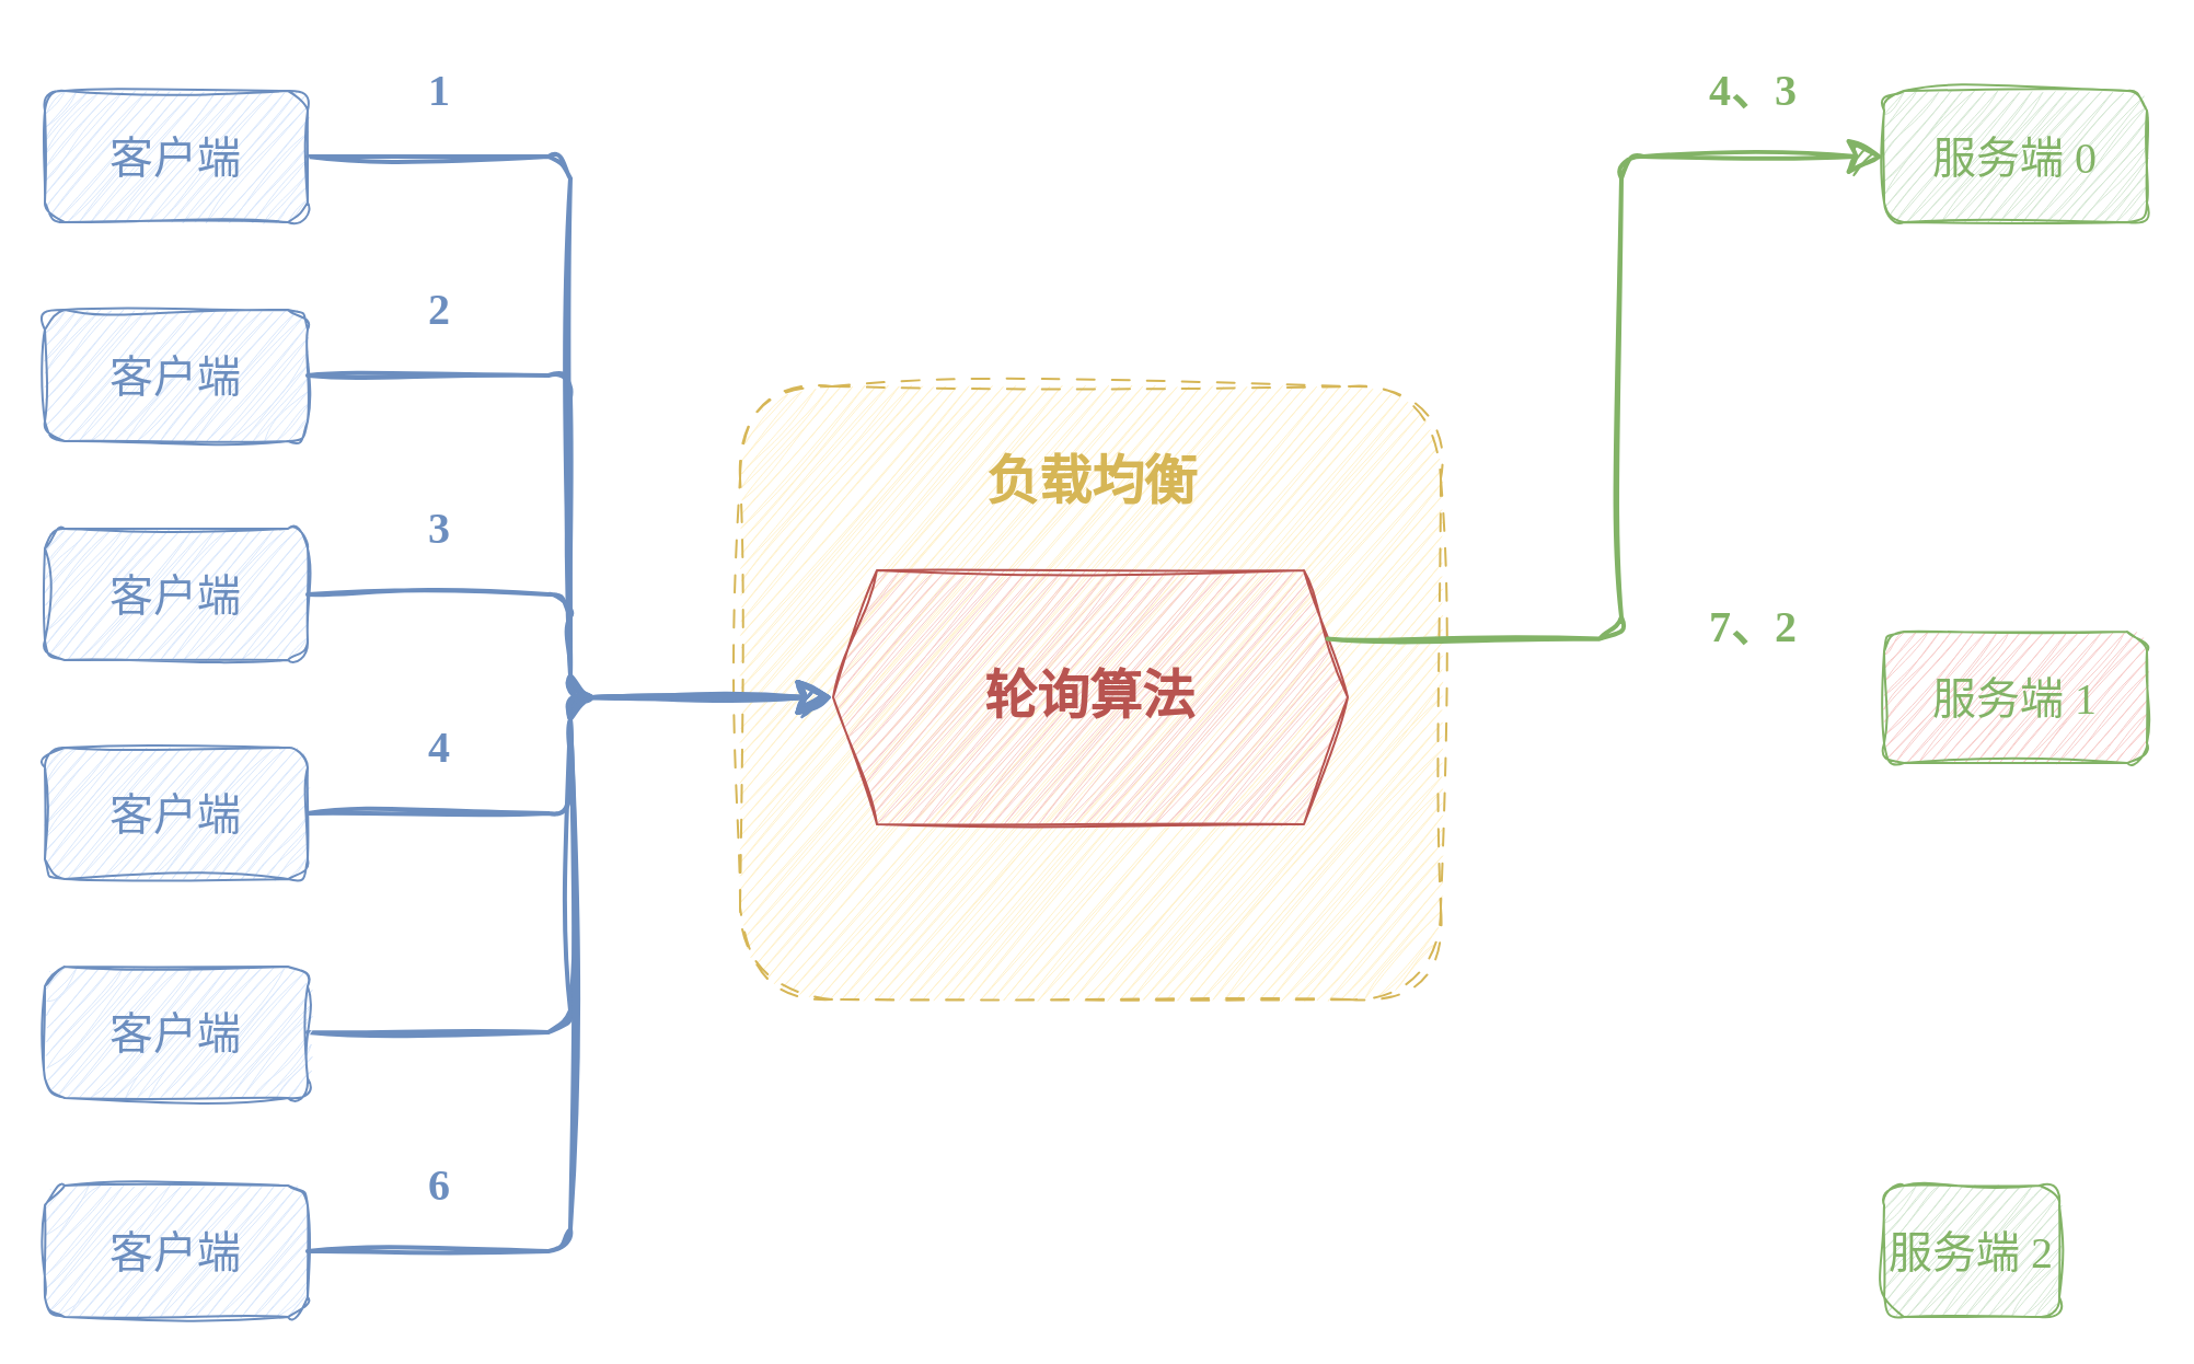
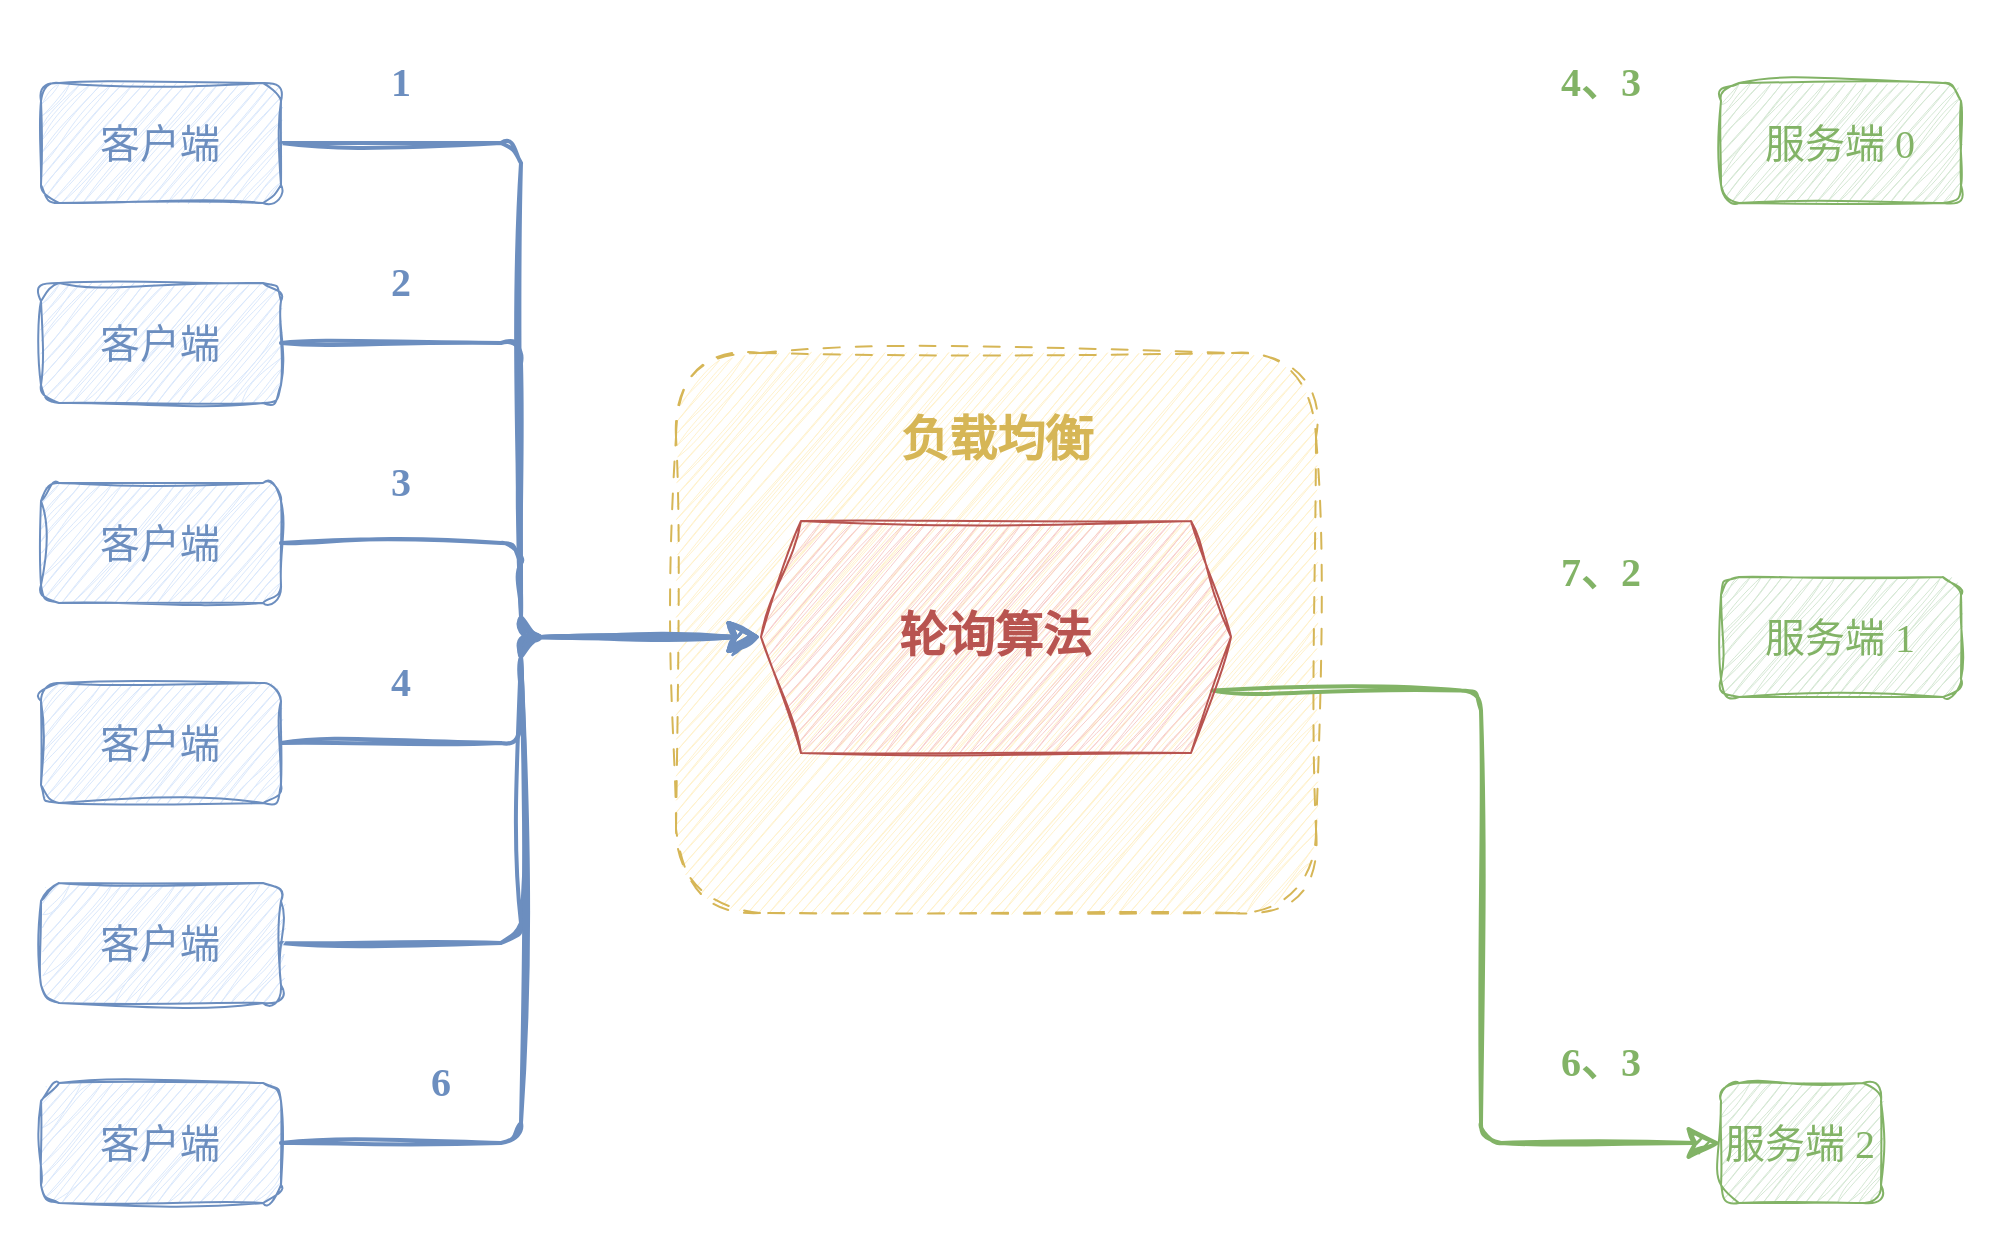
  <mxCell id="0" />
  <mxCell id="1" parent="0" />
  <mxCell id="2" value="" style="rounded=1;whiteSpace=wrap;html=1;sketch=1;hachureGap=4;jiggle=2;curveFitting=1;fontFamily=Comic Sans MS;fontSize=20;fillColor=#fff2cc;strokeColor=#d6b656;dashed=1;dashPattern=8 8;" parent="1" vertex="1"><mxGeometry x="337.5" y="176" width="320" height="280" as="geometry" /></mxCell>
  <mxCell id="3" style="edgeStyle=orthogonalEdgeStyle;sketch=1;hachureGap=4;jiggle=2;curveFitting=1;orthogonalLoop=1;jettySize=auto;html=1;exitX=1;exitY=0.5;exitDx=0;exitDy=0;entryX=0;entryY=0.5;entryDx=0;entryDy=0;fontFamily=Comic Sans MS;fontSize=16;fillColor=#dae8fc;strokeColor=#6c8ebf;rounded=1;strokeWidth=2;targetPerimeterSpacing=0;endSize=12;startSize=12;" parent="1" source="4" target="16" edge="1"><mxGeometry relative="1" as="geometry"><Array as="points"><mxPoint x="260" y="71" /><mxPoint x="260" y="318" /></Array></mxGeometry></mxCell>
  <mxCell id="4" value="客户端" style="rounded=1;whiteSpace=wrap;html=1;sketch=1;hachureGap=4;jiggle=2;curveFitting=1;fontFamily=Comic Sans MS;fontSize=20;fillColor=#dae8fc;strokeColor=#6c8ebf;fontColor=#6C8EBF;" parent="1" vertex="1"><mxGeometry x="20" y="41" width="120" height="60" as="geometry" /></mxCell>
  <mxCell id="5" style="edgeStyle=orthogonalEdgeStyle;sketch=1;hachureGap=4;jiggle=2;curveFitting=1;orthogonalLoop=1;jettySize=auto;html=1;exitX=1;exitY=0.5;exitDx=0;exitDy=0;entryX=0;entryY=0.5;entryDx=0;entryDy=0;fontFamily=Comic Sans MS;fontSize=16;fillColor=#dae8fc;strokeColor=#6c8ebf;rounded=1;strokeWidth=2;targetPerimeterSpacing=0;endSize=12;startSize=12;" parent="1" source="6" target="16" edge="1"><mxGeometry relative="1" as="geometry"><Array as="points"><mxPoint x="260" y="171" /><mxPoint x="260" y="318" /></Array></mxGeometry></mxCell>
  <mxCell id="6" value="客户端" style="rounded=1;whiteSpace=wrap;html=1;sketch=1;hachureGap=4;jiggle=2;curveFitting=1;fontFamily=Comic Sans MS;fontSize=20;fillColor=#dae8fc;strokeColor=#6c8ebf;fontColor=#6C8EBF;" parent="1" vertex="1"><mxGeometry x="20" y="141" width="120" height="60" as="geometry" /></mxCell>
  <mxCell id="7" style="edgeStyle=orthogonalEdgeStyle;sketch=1;hachureGap=4;jiggle=2;curveFitting=1;orthogonalLoop=1;jettySize=auto;html=1;fontFamily=Comic Sans MS;fontSize=16;fillColor=#dae8fc;strokeColor=#6c8ebf;rounded=1;strokeWidth=2;targetPerimeterSpacing=0;endSize=12;startSize=12;" parent="1" source="8" target="16" edge="1"><mxGeometry relative="1" as="geometry"><Array as="points"><mxPoint x="260" y="271" /><mxPoint x="260" y="318" /></Array></mxGeometry></mxCell>
  <mxCell id="8" value="客户端" style="rounded=1;whiteSpace=wrap;html=1;sketch=1;hachureGap=4;jiggle=2;curveFitting=1;fontFamily=Comic Sans MS;fontSize=20;fillColor=#dae8fc;strokeColor=#6c8ebf;fontColor=#6C8EBF;" parent="1" vertex="1"><mxGeometry x="20" y="241" width="120" height="60" as="geometry" /></mxCell>
  <mxCell id="9" style="edgeStyle=orthogonalEdgeStyle;sketch=1;hachureGap=4;jiggle=2;curveFitting=1;orthogonalLoop=1;jettySize=auto;html=1;fontFamily=Comic Sans MS;fontSize=16;fillColor=#dae8fc;strokeColor=#6c8ebf;rounded=1;strokeWidth=2;targetPerimeterSpacing=0;endSize=12;startSize=12;" parent="1" source="10" target="16" edge="1"><mxGeometry relative="1" as="geometry"><Array as="points"><mxPoint x="260" y="371" /><mxPoint x="260" y="318" /></Array></mxGeometry></mxCell>
  <mxCell id="10" value="客户端" style="rounded=1;whiteSpace=wrap;html=1;sketch=1;hachureGap=4;jiggle=2;curveFitting=1;fontFamily=Comic Sans MS;fontSize=20;fillColor=#dae8fc;strokeColor=#6c8ebf;fontColor=#6C8EBF;" parent="1" vertex="1"><mxGeometry x="20" y="341" width="120" height="60" as="geometry" /></mxCell>
  <mxCell id="11" style="edgeStyle=orthogonalEdgeStyle;sketch=1;hachureGap=4;jiggle=2;curveFitting=1;orthogonalLoop=1;jettySize=auto;html=1;exitX=1;exitY=0.5;exitDx=0;exitDy=0;entryX=0;entryY=0.5;entryDx=0;entryDy=0;fontFamily=Comic Sans MS;fontSize=16;fillColor=#dae8fc;strokeColor=#6c8ebf;rounded=1;strokeWidth=2;targetPerimeterSpacing=0;endSize=12;startSize=12;" parent="1" source="12" target="16" edge="1"><mxGeometry relative="1" as="geometry"><Array as="points"><mxPoint x="260" y="471" /><mxPoint x="260" y="318" /></Array></mxGeometry></mxCell>
  <mxCell id="12" value="客户端" style="rounded=1;whiteSpace=wrap;html=1;sketch=1;hachureGap=4;jiggle=2;curveFitting=1;fontFamily=Comic Sans MS;fontSize=20;fillColor=#dae8fc;strokeColor=#6c8ebf;fontColor=#6C8EBF;" parent="1" vertex="1"><mxGeometry x="20" y="441" width="120" height="60" as="geometry" /></mxCell>
  <mxCell id="13" style="edgeStyle=orthogonalEdgeStyle;sketch=1;hachureGap=4;jiggle=2;curveFitting=1;orthogonalLoop=1;jettySize=auto;html=1;exitX=1;exitY=0.5;exitDx=0;exitDy=0;entryX=0;entryY=0.5;entryDx=0;entryDy=0;fontFamily=Comic Sans MS;fontSize=16;fillColor=#dae8fc;strokeColor=#6c8ebf;rounded=1;strokeWidth=2;targetPerimeterSpacing=0;endSize=12;startSize=12;" parent="1" source="14" target="16" edge="1"><mxGeometry relative="1" as="geometry"><Array as="points"><mxPoint x="260" y="571" /><mxPoint x="260" y="318" /></Array></mxGeometry></mxCell>
  <mxCell id="14" value="客户端" style="rounded=1;whiteSpace=wrap;html=1;sketch=1;hachureGap=4;jiggle=2;curveFitting=1;fontFamily=Comic Sans MS;fontSize=20;fillColor=#dae8fc;strokeColor=#6c8ebf;fontColor=#6C8EBF;" parent="1" vertex="1"><mxGeometry x="20" y="541" width="120" height="60" as="geometry" /></mxCell>
+ <mxCell id="15" style="edgeStyle=orthogonalEdgeStyle;rounded=1;sketch=1;hachureGap=4;jiggle=2;curveFitting=1;orthogonalLoop=1;jettySize=auto;html=1;exitX=1;exitY=0.75;exitDx=0;exitDy=0;entryX=0;entryY=0.5;entryDx=0;entryDy=0;fontFamily=Architects Daughter;fontSource=https%3A%2F%2Ffonts.googleapis.com%2Fcss%3Ffamily%3DArchitects%2BDaughter;fontSize=16;fillColor=#d5e8d4;strokeColor=#82b366;strokeWidth=2;endSize=12;startSize=12;" edge="1" parent="1" source="16" target="28"><mxGeometry relative="1" as="geometry"><Array as="points"><mxPoint x="740" y="345" /><mxPoint x="740" y="571" /></Array></mxGeometry></mxCell>
  <mxCell id="16" value="轮询算法" style="shape=hexagon;perimeter=hexagonPerimeter2;whiteSpace=wrap;html=1;fixedSize=1;sketch=1;hachureGap=4;jiggle=2;curveFitting=1;fontFamily=Comic Sans MS;fontSize=24;fillColor=#f8cecc;strokeColor=#b85450;rounded=0;fontStyle=1;fontColor=#B85450;" parent="1" vertex="1"><mxGeometry x="380" y="260" width="235" height="116" as="geometry" /></mxCell>
- <mxCell id="17" value="服务端 1" style="rounded=1;whiteSpace=wrap;html=1;sketch=1;hachureGap=4;jiggle=2;curveFitting=1;fontFamily=Comic Sans MS;fontSize=20;fillColor=#f8cecc;strokeColor=#82b366;fontColor=#82B366;" parent="1" vertex="1"><mxGeometry x="860" y="288" width="120" height="60" as="geometry" /></mxCell>
+ <mxCell id="17" value="服务端 1" style="rounded=1;whiteSpace=wrap;html=1;sketch=1;hachureGap=4;jiggle=2;curveFitting=1;fontFamily=Comic Sans MS;fontSize=20;fillColor=#d5e8d4;strokeColor=#82b366;fontColor=#82B366;" parent="1" vertex="1"><mxGeometry x="860" y="288" width="120" height="60" as="geometry" /></mxCell>
  <mxCell id="18" value="服务端 0" style="rounded=1;whiteSpace=wrap;html=1;sketch=1;hachureGap=4;jiggle=2;curveFitting=1;fontFamily=Comic Sans MS;fontSize=20;fillColor=#d5e8d4;strokeColor=#82b366;fontColor=#82B366;" parent="1" vertex="1"><mxGeometry x="860" y="41" width="120" height="60" as="geometry" /></mxCell>
- <mxCell id="19" style="edgeStyle=orthogonalEdgeStyle;rounded=1;sketch=1;hachureGap=4;jiggle=2;curveFitting=1;orthogonalLoop=1;jettySize=auto;html=1;entryX=0;entryY=0.5;entryDx=0;entryDy=0;fontFamily=Comic Sans MS;fontSize=16;fillColor=#d5e8d4;strokeColor=#82b366;strokeWidth=2;targetPerimeterSpacing=0;endSize=12;startSize=12;exitX=1;exitY=0.25;exitDx=0;exitDy=0;" parent="1" source="16" target="18" edge="1"><mxGeometry relative="1" as="geometry"><mxPoint x="620" y="300" as="sourcePoint" /><Array as="points"><mxPoint x="740" y="291" /><mxPoint x="740" y="71" /></Array></mxGeometry></mxCell>
  <mxCell id="20" value="1" style="text;html=1;align=center;verticalAlign=middle;resizable=0;points=[];autosize=1;strokeColor=none;fillColor=none;fontSize=20;fontFamily=Comic Sans MS;fontStyle=1;fontColor=#6C8EBF;" parent="1" vertex="1"><mxGeometry x="180" y="20" width="40" height="40" as="geometry" /></mxCell>
  <mxCell id="21" value="2" style="text;html=1;align=center;verticalAlign=middle;resizable=0;points=[];autosize=1;strokeColor=none;fillColor=none;fontSize=20;fontFamily=Comic Sans MS;fontStyle=1;fontColor=#6C8EBF;" parent="1" vertex="1"><mxGeometry x="180" y="120" width="40" height="40" as="geometry" /></mxCell>
  <mxCell id="22" value="3" style="text;html=1;align=center;verticalAlign=middle;resizable=0;points=[];autosize=1;strokeColor=none;fillColor=none;fontSize=20;fontFamily=Comic Sans MS;fontStyle=1;fontColor=#6C8EBF;" parent="1" vertex="1"><mxGeometry x="180" y="220" width="40" height="40" as="geometry" /></mxCell>
  <mxCell id="23" value="4" style="text;html=1;align=center;verticalAlign=middle;resizable=0;points=[];autosize=1;strokeColor=none;fillColor=none;fontSize=20;fontFamily=Comic Sans MS;fontStyle=1;fontColor=#6C8EBF;" parent="1" vertex="1"><mxGeometry x="180" y="320" width="40" height="40" as="geometry" /></mxCell>
- <mxCell id="24" value="6" style="text;html=1;align=center;verticalAlign=middle;resizable=0;points=[];autosize=1;strokeColor=none;fillColor=none;fontSize=20;fontFamily=Comic Sans MS;fontStyle=1;fontColor=#6C8EBF;" parent="1" vertex="1"><mxGeometry x="180" y="520" width="40" height="40" as="geometry" /></mxCell>
+ <mxCell id="24" value="6" style="text;html=1;align=center;verticalAlign=middle;resizable=0;points=[];autosize=1;strokeColor=none;fillColor=none;fontSize=20;fontFamily=Comic Sans MS;fontStyle=1;fontColor=#6C8EBF;" parent="1" vertex="1"><mxGeometry x="200" y="520" width="40" height="40" as="geometry" /></mxCell>
  <mxCell id="25" value="4、3" style="text;html=1;align=center;verticalAlign=middle;resizable=0;points=[];autosize=1;strokeColor=none;fillColor=none;fontSize=20;fontFamily=Comic Sans MS;fontStyle=1;fontColor=#82B366;" parent="1" vertex="1"><mxGeometry x="765" y="20" width="70" height="40" as="geometry" /></mxCell>
  <mxCell id="26" value="7、2" style="text;html=1;align=center;verticalAlign=middle;resizable=0;points=[];autosize=1;strokeColor=none;fillColor=none;fontSize=20;fontFamily=Comic Sans MS;fontStyle=1;fontColor=#82B366;" parent="1" vertex="1"><mxGeometry x="765" y="265" width="70" height="40" as="geometry" /></mxCell>
  <mxCell id="27" value="负载均衡" style="text;html=1;align=center;verticalAlign=middle;resizable=0;points=[];autosize=1;strokeColor=none;fillColor=none;fontSize=24;fontFamily=Comic Sans MS;fontStyle=1;fontColor=#D6B656;" parent="1" vertex="1"><mxGeometry x="437.5" y="200" width="120" height="40" as="geometry" /></mxCell>
  <mxCell id="28" value="服务端 2" style="rounded=1;whiteSpace=wrap;html=1;sketch=1;hachureGap=4;jiggle=2;curveFitting=1;fontFamily=Comic Sans MS;fontSize=20;fillColor=#d5e8d4;strokeColor=#82b366;fontColor=#82B366;" vertex="1" parent="1"><mxGeometry x="860" y="541" width="80" height="60" as="geometry" /></mxCell>
+ <mxCell id="29" value="6、3" style="text;html=1;align=center;verticalAlign=middle;resizable=0;points=[];autosize=1;strokeColor=none;fillColor=none;fontSize=20;fontFamily=Comic Sans MS;fontStyle=1;fontColor=#82B366;" vertex="1" parent="1"><mxGeometry x="765" y="510" width="70" height="40" as="geometry" /></mxCell>
